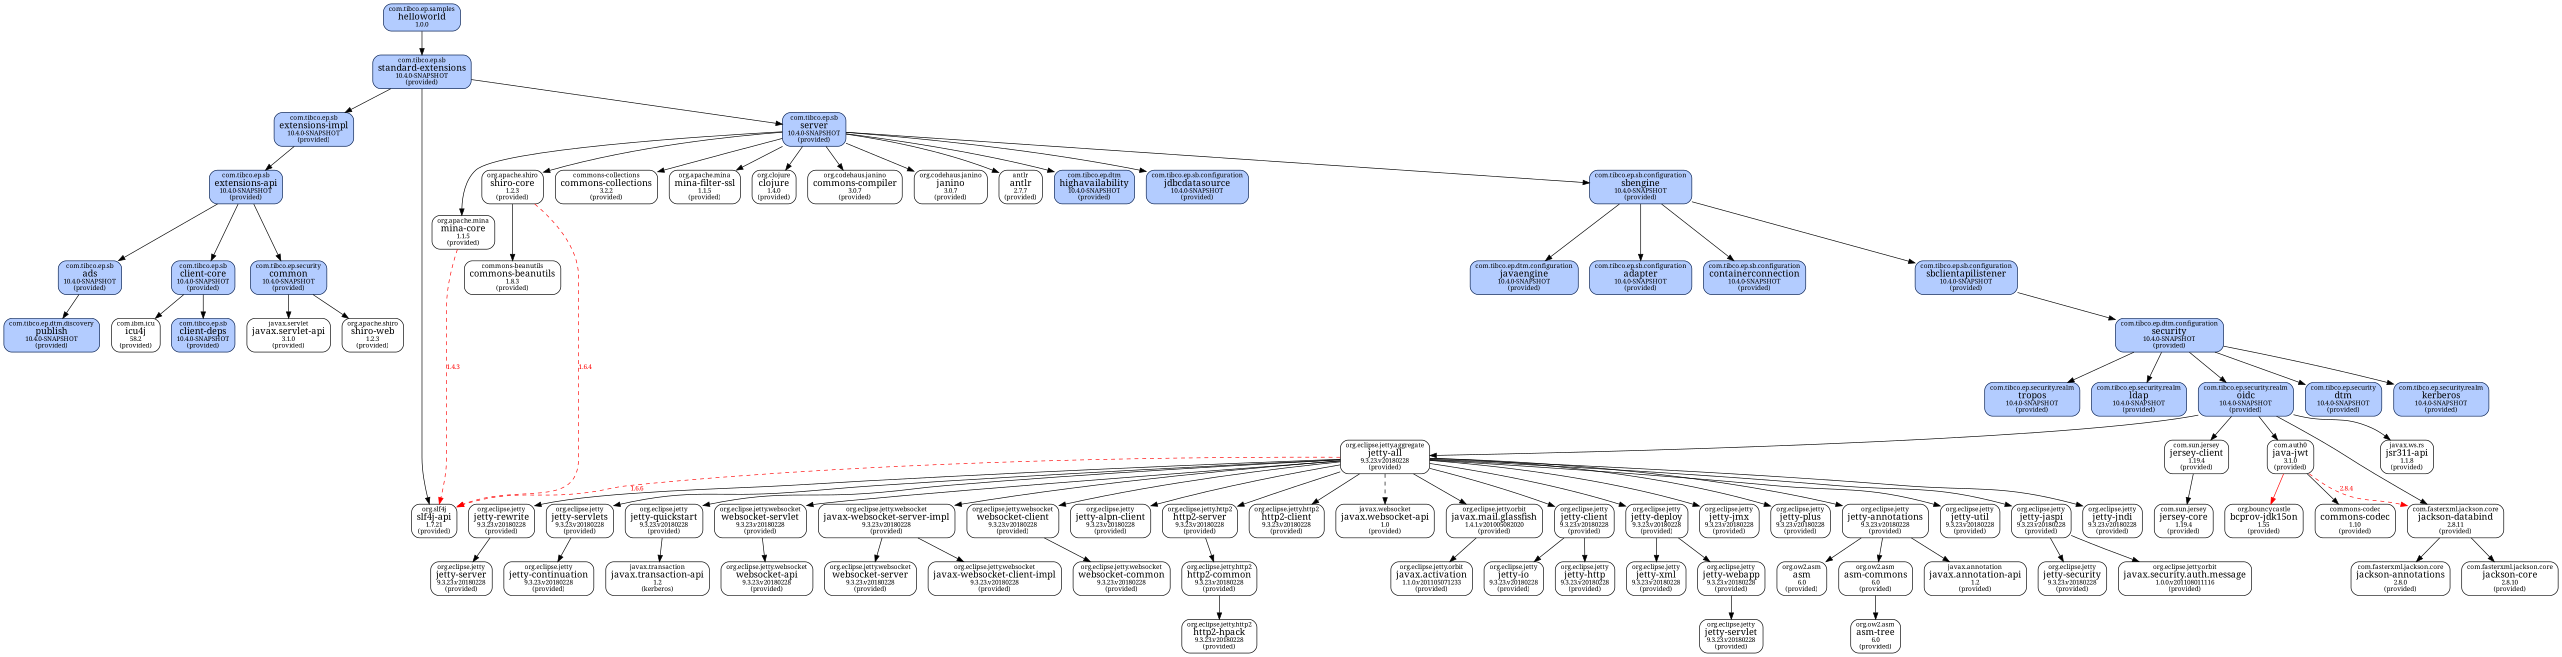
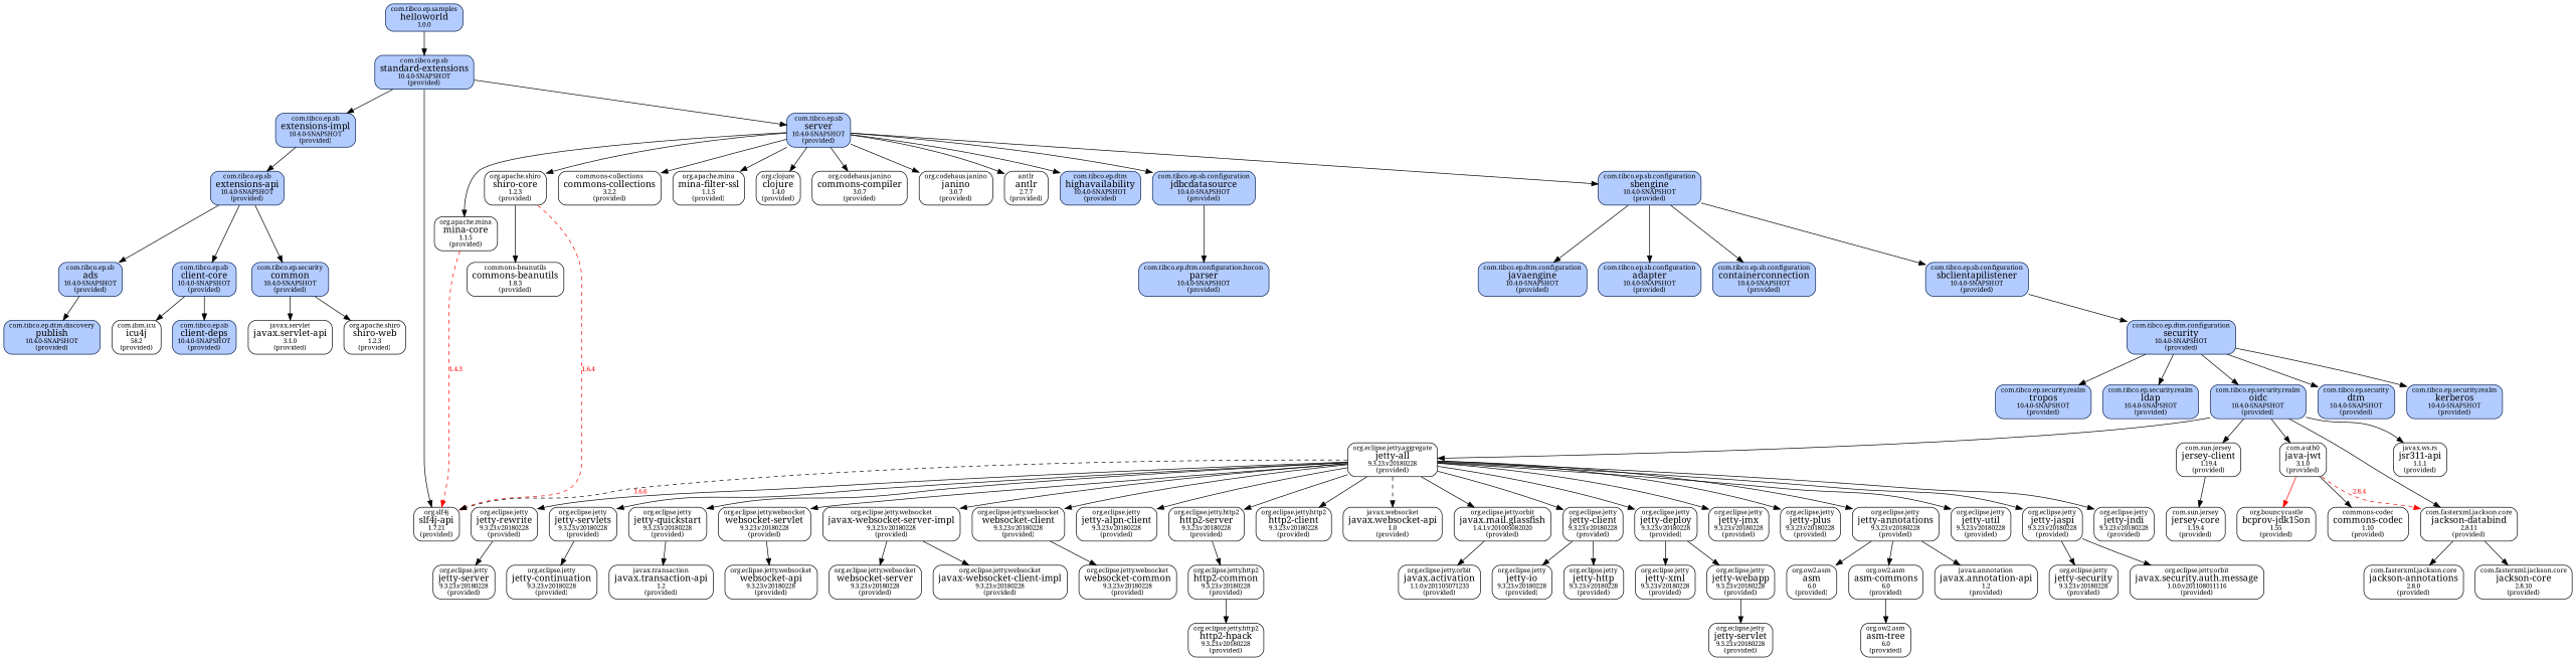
  digraph {
    fontname="Noto Serif"
    node [fontname="Noto Serif" fontsize=14 shape=box style=rounded]
    edge [fontname="Noto Serif" fontsize=10]
    n1 [color="#001a4d" fillcolor="#b3ccff" label=<<font point-size="10">com.tibco.ep.sb</font><br/>ads<font point-size="10"><br/>10.4.0-SNAPSHOT</font><font point-size="10"><br/>(provided)</font>> style="rounded,filled"]
    n2 [color="#001a4d" fillcolor="#b3ccff" label=<<font point-size="10">com.tibco.ep.dtm.discovery</font><br/>publish<font point-size="10"><br/>10.4.0-SNAPSHOT</font><font point-size="10"><br/>(provided)</font>> style="rounded,filled"]
    n3 [color="#001a4d" fillcolor="#b3ccff" label=<<font point-size="10">com.tibco.ep.sb</font><br/>extensions-api<font point-size="10"><br/>10.4.0-SNAPSHOT</font><font point-size="10"><br/>(provided)</font>> style="rounded,filled"]
    n4 [color="#001a4d" fillcolor="#b3ccff" label=<<font point-size="10">com.tibco.ep.sb</font><br/>client-core<font point-size="10"><br/>10.4.0-SNAPSHOT</font><font point-size="10"><br/>(provided)</font>> style="rounded,filled"]
    n5 [color="#001a4d" fillcolor="#b3ccff" label=<<font point-size="10">com.tibco.ep.security</font><br/>common<font point-size="10"><br/>10.4.0-SNAPSHOT</font><font point-size="10"><br/>(provided)</font>> style="rounded,filled"]
    n6 [label=<<font point-size="10">com.ibm.icu</font><br/>icu4j<font point-size="10"><br/>58.2</font><font point-size="10"><br/>(provided)</font>>]
    n7 [color="#001a4d" fillcolor="#b3ccff" label=<<font point-size="10">com.tibco.ep.sb</font><br/>client-deps<font point-size="10"><br/>10.4.0-SNAPSHOT</font><font point-size="10"><br/>(provided)</font>> style="rounded,filled"]
    n8 [label=<<font point-size="10">javax.servlet</font><br/>javax.servlet-api<font point-size="10"><br/>3.1.0</font><font point-size="10"><br/>(provided)</font>>]
    n9 [label=<<font point-size="10">org.apache.shiro</font><br/>shiro-web<font point-size="10"><br/>1.2.3</font><font point-size="10"><br/>(provided)</font>>]
    n10 [color="#001a4d" fillcolor="#b3ccff" label=<<font point-size="10">com.tibco.ep.sb</font><br/>extensions-impl<font point-size="10"><br/>10.4.0-SNAPSHOT</font><font point-size="10"><br/>(provided)</font>> style="rounded,filled"]
    n11 [color="#001a4d" fillcolor="#b3ccff" label=<<font point-size="10">com.tibco.ep.sb</font><br/>standard-extensions<font point-size="10"><br/>10.4.0-SNAPSHOT</font><font point-size="10"><br/>(provided)</font>> style="rounded,filled"]
    n12 [color="#001a4d" fillcolor="#b3ccff" label=<<font point-size="10">com.tibco.ep.sb</font><br/>server<font point-size="10"><br/>10.4.0-SNAPSHOT</font><font point-size="10"><br/>(provided)</font>> style="rounded,filled"]
    n13 [label=<<font point-size="10">org.slf4j</font><br/>slf4j-api<font point-size="10"><br/>1.7.21</font><font point-size="10"><br/>(provided)</font>>]
    n14 [label=<<font point-size="10">antlr</font><br/>antlr<font point-size="10"><br/>2.7.7</font><font point-size="10"><br/>(provided)</font>>]
    n15 [color="#001a4d" fillcolor="#b3ccff" label=<<font point-size="10">com.tibco.ep.dtm</font><br/>highavailability<font point-size="10"><br/>10.4.0-SNAPSHOT</font><font point-size="10"><br/>(provided)</font>> style="rounded,filled"]
    n16 [color="#001a4d" fillcolor="#b3ccff" label=<<font point-size="10">com.tibco.ep.sb.configuration</font><br/>jdbcdatasource<font point-size="10"><br/>10.4.0-SNAPSHOT</font><font point-size="10"><br/>(provided)</font>> style="rounded,filled"]
    n17 [color="#001a4d" fillcolor="#b3ccff" label=<<font point-size="10">com.tibco.ep.sb.configuration</font><br/>sbengine<font point-size="10"><br/>10.4.0-SNAPSHOT</font><font point-size="10"><br/>(provided)</font>> style="rounded,filled"]
    n18 [label=<<font point-size="10">commons-collections</font><br/>commons-collections<font point-size="10"><br/>3.2.2</font><font point-size="10"><br/>(provided)</font>>]
    n19 [label=<<font point-size="10">org.apache.mina</font><br/>mina-core<font point-size="10"><br/>1.1.5</font><font point-size="10"><br/>(provided)</font>>]
    n20 [label=<<font point-size="10">org.apache.mina</font><br/>mina-filter-ssl<font point-size="10"><br/>1.1.5</font><font point-size="10"><br/>(provided)</font>>]
    n21 [label=<<font point-size="10">org.apache.shiro</font><br/>shiro-core<font point-size="10"><br/>1.2.3</font><font point-size="10"><br/>(provided)</font>>]
    n22 [label=<<font point-size="10">org.clojure</font><br/>clojure<font point-size="10"><br/>1.4.0</font><font point-size="10"><br/>(provided)</font>>]
    n23 [label=<<font point-size="10">org.codehaus.janino</font><br/>commons-compiler<font point-size="10"><br/>3.0.7</font><font point-size="10"><br/>(provided)</font>>]
    n24 [label=<<font point-size="10">org.codehaus.janino</font><br/>janino<font point-size="10"><br/>3.0.7</font><font point-size="10"><br/>(provided)</font>>]
+   n25 [color="#001a4d" fillcolor="#b3ccff" label=<<font point-size="10">com.tibco.ep.dtm.configuration.hocon</font><br/>parser<font point-size="10"><br/>10.4.0-SNAPSHOT</font><font point-size="10"><br/>(provided)</font>> style="rounded,filled"]
    n26 [color="#001a4d" fillcolor="#b3ccff" label=<<font point-size="10">com.tibco.ep.dtm.configuration</font><br/>javaengine<font point-size="10"><br/>10.4.0-SNAPSHOT</font><font point-size="10"><br/>(provided)</font>> style="rounded,filled"]
    n27 [color="#001a4d" fillcolor="#b3ccff" label=<<font point-size="10">com.tibco.ep.sb.configuration</font><br/>adapter<font point-size="10"><br/>10.4.0-SNAPSHOT</font><font point-size="10"><br/>(provided)</font>> style="rounded,filled"]
    n28 [color="#001a4d" fillcolor="#b3ccff" label=<<font point-size="10">com.tibco.ep.sb.configuration</font><br/>containerconnection<font point-size="10"><br/>10.4.0-SNAPSHOT</font><font point-size="10"><br/>(provided)</font>> style="rounded,filled"]
    n29 [color="#001a4d" fillcolor="#b3ccff" label=<<font point-size="10">com.tibco.ep.sb.configuration</font><br/>sbclientapilistener<font point-size="10"><br/>10.4.0-SNAPSHOT</font><font point-size="10"><br/>(provided)</font>> style="rounded,filled"]
    n30 [label=<<font point-size="10">commons-beanutils</font><br/>commons-beanutils<font point-size="10"><br/>1.8.3</font><font point-size="10"><br/>(provided)</font>>]
    n31 [color="#001a4d" fillcolor="#b3ccff" label=<<font point-size="10">com.tibco.ep.dtm.configuration</font><br/>security<font point-size="10"><br/>10.4.0-SNAPSHOT</font><font point-size="10"><br/>(provided)</font>> style="rounded,filled"]
    n32 [color="#001a4d" fillcolor="#b3ccff" label=<<font point-size="10">com.tibco.ep.security</font><br/>dtm<font point-size="10"><br/>10.4.0-SNAPSHOT</font><font point-size="10"><br/>(provided)</font>> style="rounded,filled"]
    n33 [color="#001a4d" fillcolor="#b3ccff" label=<<font point-size="10">com.tibco.ep.security.realm</font><br/>kerberos<font point-size="10"><br/>10.4.0-SNAPSHOT</font><font point-size="10"><br/>(provided)</font>> style="rounded,filled"]
    n34 [color="#001a4d" fillcolor="#b3ccff" label=<<font point-size="10">com.tibco.ep.security.realm</font><br/>ldap<font point-size="10"><br/>10.4.0-SNAPSHOT</font><font point-size="10"><br/>(provided)</font>> style="rounded,filled"]
    n35 [color="#001a4d" fillcolor="#b3ccff" label=<<font point-size="10">com.tibco.ep.security.realm</font><br/>oidc<font point-size="10"><br/>10.4.0-SNAPSHOT</font><font point-size="10"><br/>(provided)</font>> style="rounded,filled"]
    n36 [color="#001a4d" fillcolor="#b3ccff" label=<<font point-size="10">com.tibco.ep.security.realm</font><br/>tropos<font point-size="10"><br/>10.4.0-SNAPSHOT</font><font point-size="10"><br/>(provided)</font>> style="rounded,filled"]
    n37 [label=<<font point-size="10">com.auth0</font><br/>java-jwt<font point-size="10"><br/>3.1.0</font><font point-size="10"><br/>(provided)</font>>]
    n38 [label=<<font point-size="10">com.fasterxml.jackson.core</font><br/>jackson-databind<font point-size="10"><br/>2.8.11</font><font point-size="10"><br/>(provided)</font>>]
    n39 [label=<<font point-size="10">com.sun.jersey</font><br/>jersey-client<font point-size="10"><br/>1.19.4</font><font point-size="10"><br/>(provided)</font>>]
-   n40 [label=<<font point-size="10">javax.ws.rs</font><br/>jsr311-api<font point-size="10"><br/>1.1.8</font><font point-size="10"><br/>(provided)</font>>]
+   n40 [label=<<font point-size="10">javax.ws.rs</font><br/>jsr311-api<font point-size="10"><br/>1.1.1</font><font point-size="10"><br/>(provided)</font>>]
    n41 [label=<<font point-size="10">org.eclipse.jetty.aggregate</font><br/>jetty-all<font point-size="10"><br/>9.3.23.v20180228</font><font point-size="10"><br/>(provided)</font>>]
    n42 [label=<<font point-size="10">commons-codec</font><br/>commons-codec<font point-size="10"><br/>1.10</font><font point-size="10"><br/>(provided)</font>>]
    n43 [label=<<font point-size="10">org.bouncycastle</font><br/>bcprov-jdk15on<font point-size="10"><br/>1.55</font><font point-size="10"><br/>(provided)</font>>]
    n44 [label=<<font point-size="10">com.fasterxml.jackson.core</font><br/>jackson-annotations<font point-size="10"><br/>2.8.0</font><font point-size="10"><br/>(provided)</font>>]
    n45 [label=<<font point-size="10">com.fasterxml.jackson.core</font><br/>jackson-core<font point-size="10"><br/>2.8.10</font><font point-size="10"><br/>(provided)</font>>]
    n46 [label=<<font point-size="10">com.sun.jersey</font><br/>jersey-core<font point-size="10"><br/>1.19.4</font><font point-size="10"><br/>(provided)</font>>]
    n47 [label=<<font point-size="10">org.eclipse.jetty</font><br/>jetty-client<font point-size="10"><br/>9.3.23.v20180228</font><font point-size="10"><br/>(provided)</font>>]
    n48 [label=<<font point-size="10">org.eclipse.jetty</font><br/>jetty-deploy<font point-size="10"><br/>9.3.23.v20180228</font><font point-size="10"><br/>(provided)</font>>]
    n49 [label=<<font point-size="10">org.eclipse.jetty</font><br/>jetty-jmx<font point-size="10"><br/>9.3.23.v20180228</font><font point-size="10"><br/>(provided)</font>>]
    n50 [label=<<font point-size="10">org.eclipse.jetty</font><br/>jetty-plus<font point-size="10"><br/>9.3.23.v20180228</font><font point-size="10"><br/>(provided)</font>>]
    n51 [label=<<font point-size="10">org.eclipse.jetty</font><br/>jetty-annotations<font point-size="10"><br/>9.3.23.v20180228</font><font point-size="10"><br/>(provided)</font>>]
    n52 [label=<<font point-size="10">org.eclipse.jetty</font><br/>jetty-util<font point-size="10"><br/>9.3.23.v20180228</font><font point-size="10"><br/>(provided)</font>>]
    n53 [label=<<font point-size="10">org.eclipse.jetty</font><br/>jetty-jaspi<font point-size="10"><br/>9.3.23.v20180228</font><font point-size="10"><br/>(provided)</font>>]
    n54 [label=<<font point-size="10">org.eclipse.jetty</font><br/>jetty-jndi<font point-size="10"><br/>9.3.23.v20180228</font><font point-size="10"><br/>(provided)</font>>]
    n55 [label=<<font point-size="10">org.eclipse.jetty</font><br/>jetty-rewrite<font point-size="10"><br/>9.3.23.v20180228</font><font point-size="10"><br/>(provided)</font>>]
    n56 [label=<<font point-size="10">org.eclipse.jetty</font><br/>jetty-servlets<font point-size="10"><br/>9.3.23.v20180228</font><font point-size="10"><br/>(provided)</font>>]
    n57 [label=<<font point-size="10">org.eclipse.jetty</font><br/>jetty-quickstart<font point-size="10"><br/>9.3.23.v20180228</font><font point-size="10"><br/>(provided)</font>>]
    n58 [label=<<font point-size="10">org.eclipse.jetty.websocket</font><br/>websocket-servlet<font point-size="10"><br/>9.3.23.v20180228</font><font point-size="10"><br/>(provided)</font>>]
    n59 [label=<<font point-size="10">org.eclipse.jetty.websocket</font><br/>javax-websocket-server-impl<font point-size="10"><br/>9.3.23.v20180228</font><font point-size="10"><br/>(provided)</font>>]
    n60 [label=<<font point-size="10">org.eclipse.jetty.websocket</font><br/>websocket-client<font point-size="10"><br/>9.3.23.v20180228</font><font point-size="10"><br/>(provided)</font>>]
    n61 [label=<<font point-size="10">org.eclipse.jetty</font><br/>jetty-alpn-client<font point-size="10"><br/>9.3.23.v20180228</font><font point-size="10"><br/>(provided)</font>>]
    n62 [label=<<font point-size="10">org.eclipse.jetty.http2</font><br/>http2-server<font point-size="10"><br/>9.3.23.v20180228</font><font point-size="10"><br/>(provided)</font>>]
    n63 [label=<<font point-size="10">org.eclipse.jetty.http2</font><br/>http2-client<font point-size="10"><br/>9.3.23.v20180228</font><font point-size="10"><br/>(provided)</font>>]
    n64 [label=<<font point-size="10">javax.websocket</font><br/>javax.websocket-api<font point-size="10"><br/>1.0</font><font point-size="10"><br/>(provided)</font>>]
    n65 [label=<<font point-size="10">org.eclipse.jetty.orbit</font><br/>javax.mail.glassfish<font point-size="10"><br/>1.4.1.v201005082020</font><font point-size="10"><br/>(provided)</font>>]
    n66 [label=<<font point-size="10">org.eclipse.jetty</font><br/>jetty-http<font point-size="10"><br/>9.3.23.v20180228</font><font point-size="10"><br/>(provided)</font>>]
    n67 [label=<<font point-size="10">org.eclipse.jetty</font><br/>jetty-io<font point-size="10"><br/>9.3.23.v20180228</font><font point-size="10"><br/>(provided)</font>>]
    n68 [label=<<font point-size="10">org.eclipse.jetty</font><br/>jetty-webapp<font point-size="10"><br/>9.3.23.v20180228</font><font point-size="10"><br/>(provided)</font>>]
    n69 [label=<<font point-size="10">org.eclipse.jetty</font><br/>jetty-xml<font point-size="10"><br/>9.3.23.v20180228</font><font point-size="10"><br/>(provided)</font>>]
    n70 [label=<<font point-size="10">javax.annotation</font><br/>javax.annotation-api<font point-size="10"><br/>1.2</font><font point-size="10"><br/>(provided)</font>>]
    n71 [label=<<font point-size="10">org.ow2.asm</font><br/>asm<font point-size="10"><br/>6.0</font><font point-size="10"><br/>(provided)</font>>]
    n72 [label=<<font point-size="10">org.ow2.asm</font><br/>asm-commons<font point-size="10"><br/>6.0</font><font point-size="10"><br/>(provided)</font>>]
    n73 [label=<<font point-size="10">org.eclipse.jetty</font><br/>jetty-security<font point-size="10"><br/>9.3.23.v20180228</font><font point-size="10"><br/>(provided)</font>>]
    n74 [label=<<font point-size="10">org.eclipse.jetty.orbit</font><br/>javax.security.auth.message<font point-size="10"><br/>1.0.0.v201108011116</font><font point-size="10"><br/>(provided)</font>>]
    n75 [label=<<font point-size="10">org.eclipse.jetty</font><br/>jetty-server<font point-size="10"><br/>9.3.23.v20180228</font><font point-size="10"><br/>(provided)</font>>]
    n76 [label=<<font point-size="10">org.eclipse.jetty</font><br/>jetty-continuation<font point-size="10"><br/>9.3.23.v20180228</font><font point-size="10"><br/>(provided)</font>>]
-   n77 [label=<<font point-size="10">javax.transaction</font><br/>javax.transaction-api<font point-size="10"><br/>1.2</font><font point-size="10"><br/>(kerberos)</font>>]
+   n77 [label=<<font point-size="10">javax.transaction</font><br/>javax.transaction-api<font point-size="10"><br/>1.2</font><font point-size="10"><br/>(provided)</font>>]
    n78 [label=<<font point-size="10">org.eclipse.jetty.websocket</font><br/>websocket-api<font point-size="10"><br/>9.3.23.v20180228</font><font point-size="10"><br/>(provided)</font>>]
    n79 [label=<<font point-size="10">org.eclipse.jetty.websocket</font><br/>javax-websocket-client-impl<font point-size="10"><br/>9.3.23.v20180228</font><font point-size="10"><br/>(provided)</font>>]
    n80 [label=<<font point-size="10">org.eclipse.jetty.websocket</font><br/>websocket-server<font point-size="10"><br/>9.3.23.v20180228</font><font point-size="10"><br/>(provided)</font>>]
    n81 [label=<<font point-size="10">org.eclipse.jetty.websocket</font><br/>websocket-common<font point-size="10"><br/>9.3.23.v20180228</font><font point-size="10"><br/>(provided)</font>>]
    n82 [label=<<font point-size="10">org.eclipse.jetty.http2</font><br/>http2-common<font point-size="10"><br/>9.3.23.v20180228</font><font point-size="10"><br/>(provided)</font>>]
    n83 [label=<<font point-size="10">org.eclipse.jetty.orbit</font><br/>javax.activation<font point-size="10"><br/>1.1.0.v201105071233</font><font point-size="10"><br/>(provided)</font>>]
    n84 [label=<<font point-size="10">org.eclipse.jetty</font><br/>jetty-servlet<font point-size="10"><br/>9.3.23.v20180228</font><font point-size="10"><br/>(provided)</font>>]
    n85 [label=<<font point-size="10">org.ow2.asm</font><br/>asm-tree<font point-size="10"><br/>6.0</font><font point-size="10"><br/>(provided)</font>>]
    n86 [label=<<font point-size="10">org.eclipse.jetty.http2</font><br/>http2-hpack<font point-size="10"><br/>9.3.23.v20180228</font><font point-size="10"><br/>(provided)</font>>]
    n87 [color="#001a4d" fillcolor="#b3ccff" label=<<font point-size="10">com.tibco.ep.samples</font><br/>helloworld<font point-size="10"><br/>1.0.0</font>> style="rounded,filled"]
    n1 -> n2
    n3 -> n1
    n3 -> n4
    n3 -> n5
    n4 -> n6
    n4 -> n7
    n5 -> n8
    n5 -> n9
    n10 -> n3
    n11 -> n10
    n11 -> n12
    n11 -> n13
    n12 -> n14
    n12 -> n15
    n12 -> n16
    n12 -> n17
    n12 -> n18
    n12 -> n19
    n12 -> n20
    n12 -> n21
    n12 -> n22
    n12 -> n23
    n12 -> n24
+   n16 -> n25
    n17 -> n26
    n17 -> n27
    n17 -> n28
    n17 -> n29
    n19 -> n13 [color=red fontcolor=red label="1.4.3" style=dashed]
    n21 -> n13 [color=red fontcolor=red label="1.6.4" style=dashed]
    n21 -> n30
    n29 -> n31
    n31 -> n32
    n31 -> n33
    n31 -> n34
    n31 -> n35
    n31 -> n36
    n35 -> n37
    n35 -> n38
    n35 -> n39
    n35 -> n40
    n35 -> n41
    n37 -> n38 [color=red fontcolor=red label="2.8.4" style=dashed]
    n37 -> n42
    n37 -> n43 [color=red]
    n38 -> n44
    n38 -> n45
    n39 -> n46
-   n41 -> n13 [color=red fontcolor=red label="1.6.6" style=dashed]
+   n41 -> n13 [color=black fontcolor=red label="1.6.6" style=dashed]
    n41 -> n47
    n41 -> n48
    n41 -> n49
    n41 -> n50
    n41 -> n51
    n41 -> n52
    n41 -> n53
    n41 -> n54
    n41 -> n55
    n41 -> n56
    n41 -> n57
    n41 -> n58
    n41 -> n59
    n41 -> n60
    n41 -> n61
    n41 -> n62
    n41 -> n63
    n41 -> n64 [style=dashed]
    n41 -> n65
    n47 -> n66
    n47 -> n67
    n48 -> n68
    n48 -> n69
    n51 -> n70
    n51 -> n71
    n51 -> n72
    n53 -> n73
    n53 -> n74
    n55 -> n75
    n56 -> n76
    n57 -> n77
    n58 -> n78
    n59 -> n79
    n59 -> n80
    n60 -> n81
    n62 -> n82
    n65 -> n83
    n68 -> n84
    n72 -> n85
    n82 -> n86
    n87 -> n11
  }
